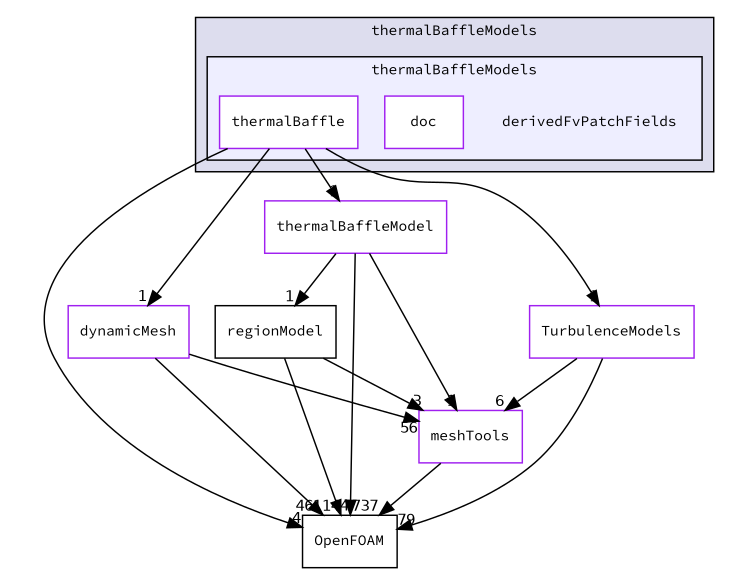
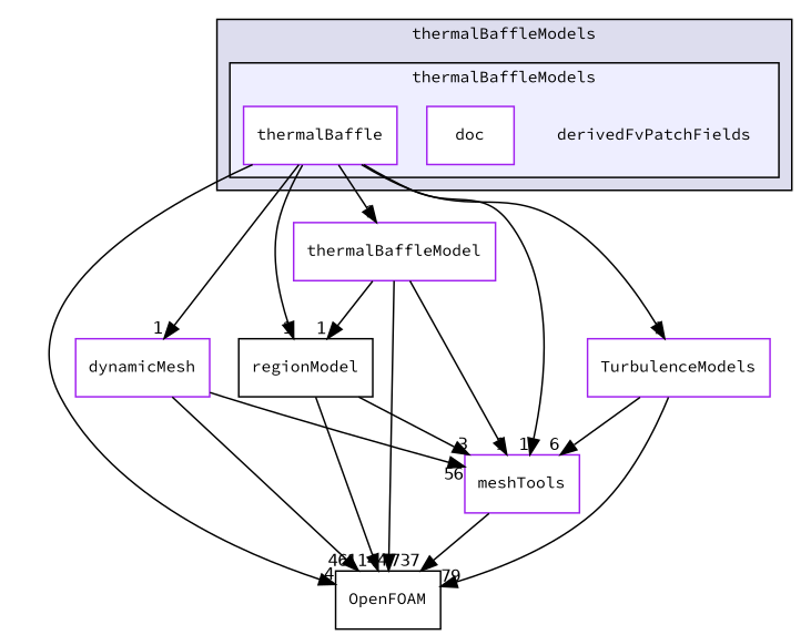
  digraph {
    compound=true
    fontname="Source Code Pro"
    node [fontname="Source Code Pro" fontsize=10 shape=box color=purple]
    edge [headlabel=1 labeldistance=1.5 labelfontname=Helvetica labelfontsize=10 fontname="Source Code Pro"]
    n1 [label=derivedFvPatchFields shape=plaintext]
    n2 [fillcolor=white label=doc style=filled]
    n3 [fillcolor=white label=thermalBaffle style=filled]
    n4 [label=meshTools]
    n5 [color=black label=regionModel]
    n6 [label=dynamicMesh]
    n7 [label=TurbulenceModels]
    n8 [label=thermalBaffleModel]
    n9 [color=black label=OpenFOAM]
    subgraph cluster_1 {
      bgcolor="#ddddee"
      fontsize=10
      label=thermalBaffleModels
      pencolor=black
      subgraph cluster_2 {
        bgcolor="#eeeeff"
        fontsize=10
        pencolor=black
        n1
        n2
        n3
      }
    }
+   n3 -> n4
+   n3 -> n5
    n3 -> n6
    n3 -> n7
    n3 -> n8
    n3 -> n9 [headlabel=4]
    n4 -> n9 [headlabel=737]
    n5 -> n4 [headlabel=3]
    n5 -> n9 [headlabel=14]
    n6 -> n4 [headlabel=56]
    n6 -> n9 [headlabel=461]
    n7 -> n4 [headlabel=6]
    n7 -> n9 [headlabel=79]
    n8 -> n4
    n8 -> n5
    n8 -> n9 [headlabel=4]
  }
